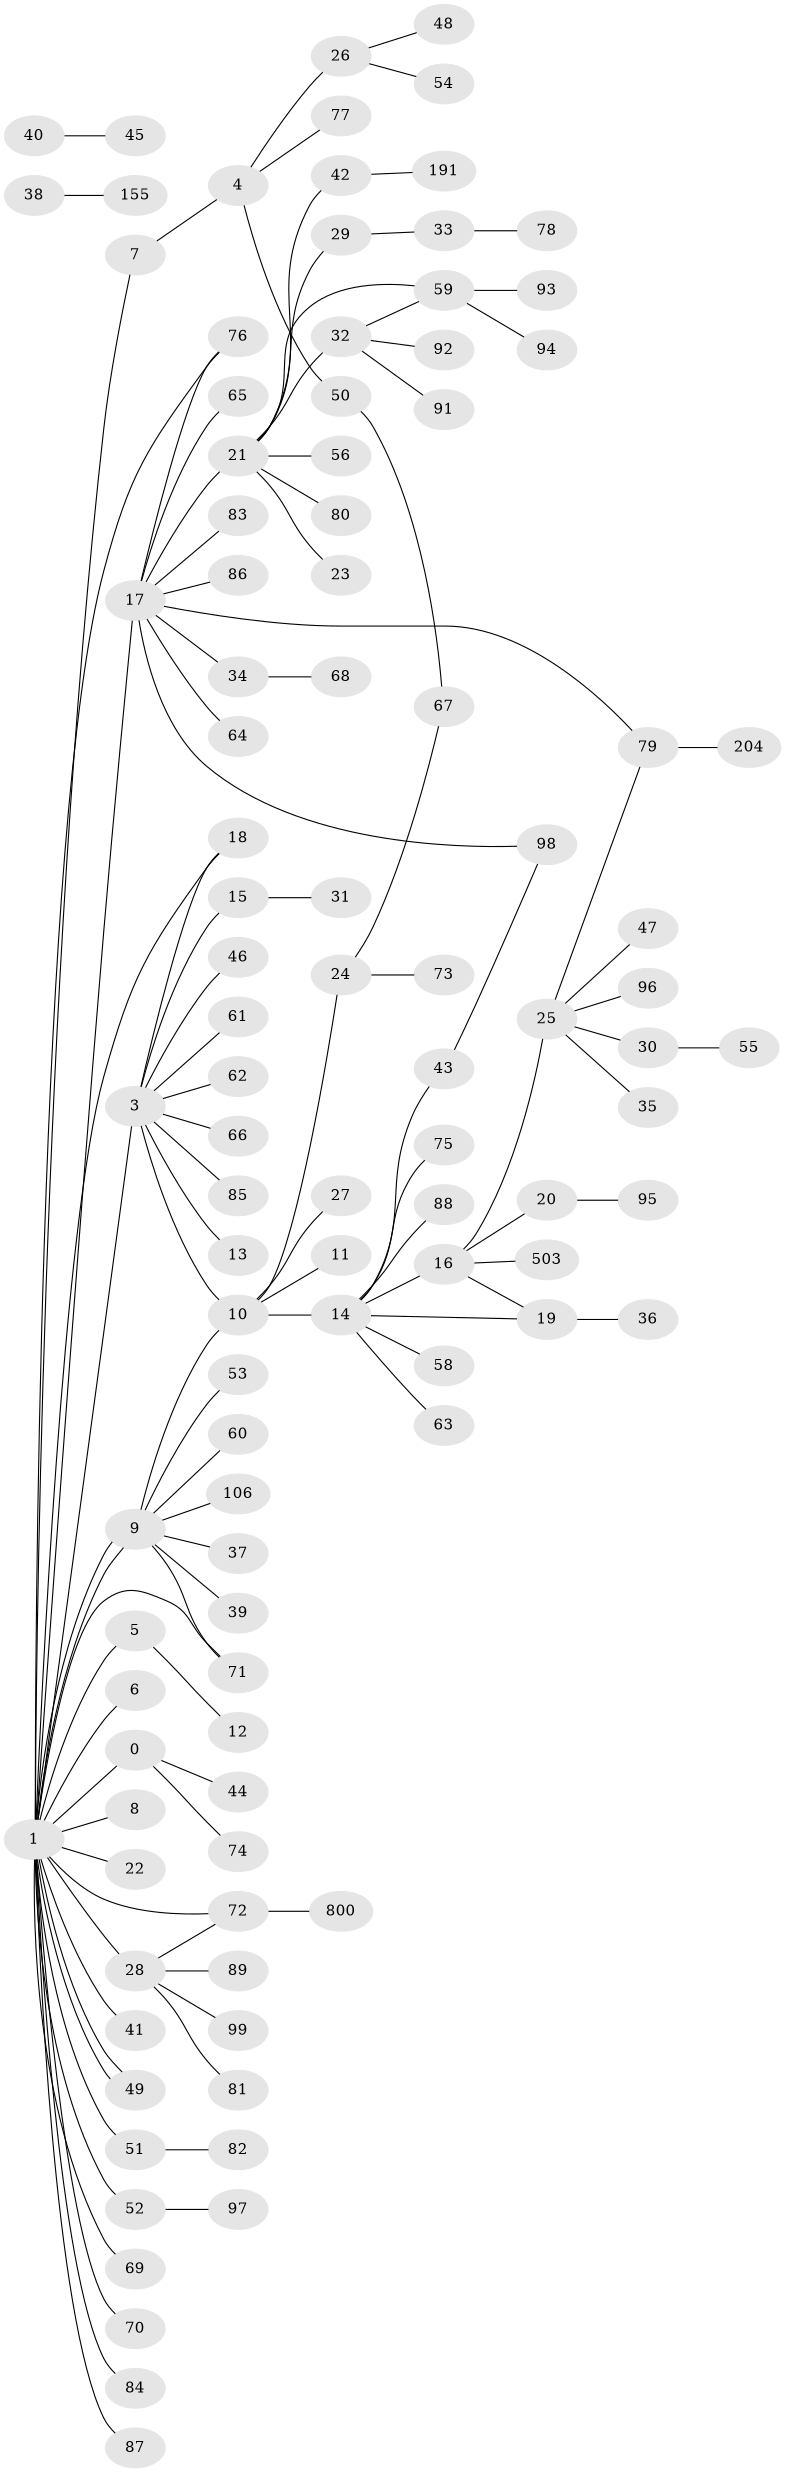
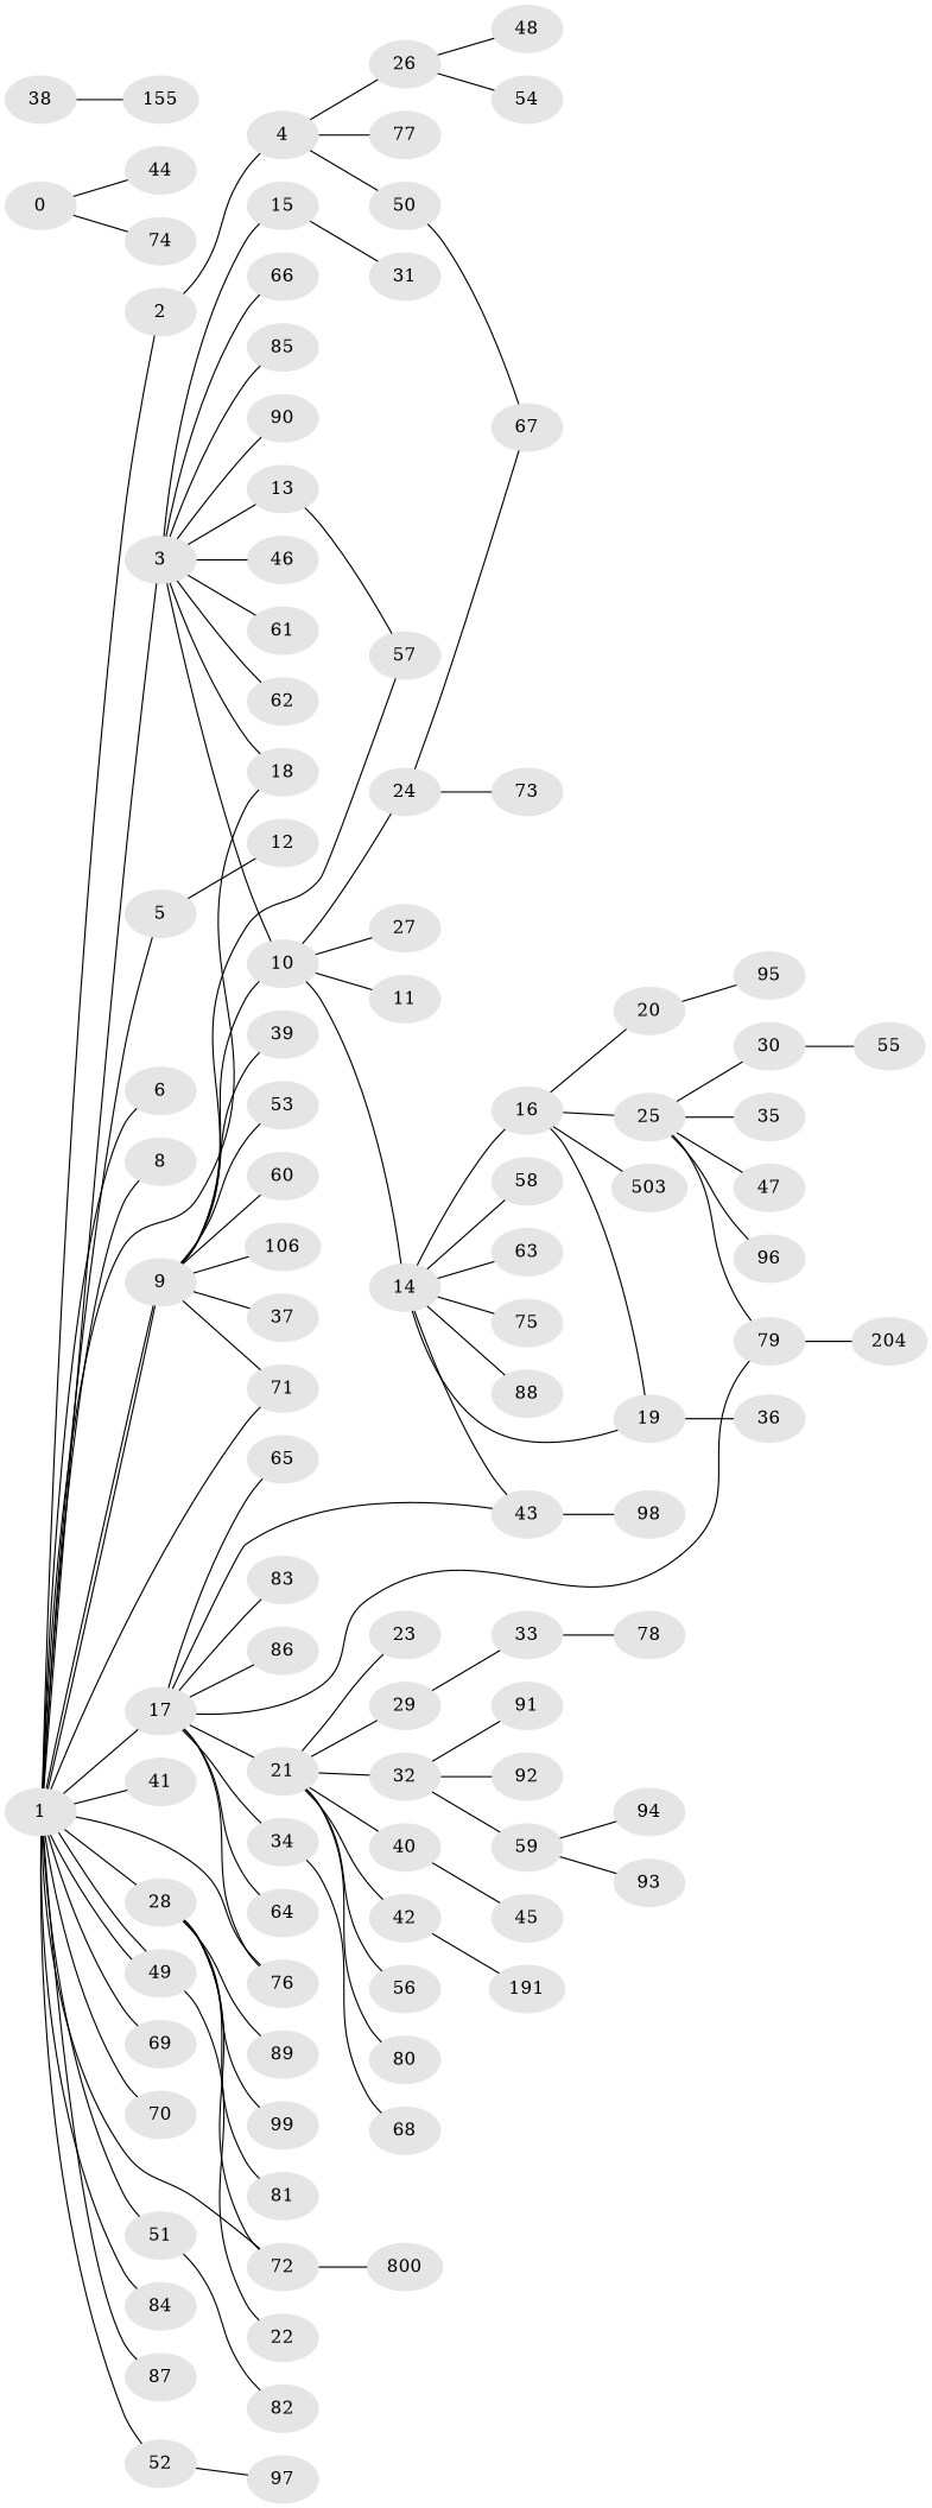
  graph {
    rankdir=LR
    node [color=gray90 style=filled]
    1
-   2 [label=7]
+   2
    3
    5
    6
    n6 [label=0]
    8
    9
    17
    18
    22
    28
    41
    49
    51
    52
    69
    70
    71
    76
    84
    87
    72
    4
    10
    13
    15
    46
    61
    62
    66
    85
+   90
    12
    44
    74
    37
    39
    53
+   57
    60
    n42 [label=106]
    43
    21
    34
    64
    65
    79
    83
    86
    81
    89
    99
    n54 [label=155]
    38
    82
    97
    26
    50
    77
    11
    14
    24
    27
    31
    48
    54
    67
    16
    19
    58
    63
    75
    88
    73
    20
    25
    n78 [label=503]
    36
    98
    95
    30
    35
    47
    96
    23
    29
    32
    40
    42
    56
    80
    68
    n94 [label=204]
    33
    59
    91
    92
    45
    n100 [label=191]
    55
    n102 [label=800]
    78
    93
    94
    1 -- 2
    1 -- 3
    1 -- 5
    1 -- 6
-   1 -- n6
    1 -- 8
    1 -- 9
    1 -- 9
    1 -- 17
    1 -- 18
-   1 -- 22
+   49 -- 22
    1 -- 28
    1 -- 41
    1 -- 49
    1 -- 49
    1 -- 51
    1 -- 52
    1 -- 69
    1 -- 70
    1 -- 71
    1 -- 76
    1 -- 84
    1 -- 87
    1 -- 72
    2 -- 4
    3 -- 18
    3 -- 10
    3 -- 13
    3 -- 15
    3 -- 46
    3 -- 61
    3 -- 62
    3 -- 66
    3 -- 85
+   3 -- 90
    5 -- 12
    n6 -- 44
    n6 -- 74
    9 -- 71
    9 -- 10
    9 -- 37
    9 -- 39
    9 -- 53
+   9 -- 57
    9 -- 60
    9 -- n42
    17 -- 76
-   17 -- 98
+   17 -- 43
    17 -- 21
    17 -- 34
    17 -- 64
    17 -- 65
    17 -- 79
    17 -- 83
    17 -- 86
    28 -- 72
    28 -- 81
    28 -- 89
    28 -- 99
    51 -- 82
    52 -- 97
    72 -- n102
    4 -- 26
    4 -- 50
    4 -- 77
    10 -- 11
    10 -- 14
    10 -- 24
    10 -- 27
+   13 -- 57
    15 -- 31
    43 -- 98
    21 -- 23
    21 -- 29
    21 -- 32
-   21 -- 59
+   21 -- 40
    21 -- 42
    21 -- 56
    21 -- 80
    34 -- 68
    79 -- n94
    38 -- n54
    26 -- 48
    26 -- 54
    50 -- 67
    14 -- 43
    14 -- 16
    14 -- 19
    14 -- 58
    14 -- 63
    14 -- 75
    14 -- 88
    24 -- 67
    24 -- 73
    16 -- 19
    16 -- 20
    16 -- 25
    16 -- n78
    19 -- 36
    20 -- 95
    25 -- 79
    25 -- 30
    25 -- 35
    25 -- 47
    25 -- 96
    30 -- 55
    29 -- 33
    32 -- 59
    32 -- 91
    32 -- 92
    40 -- 45
    42 -- n100
    33 -- 78
    59 -- 93
    59 -- 94
  }
